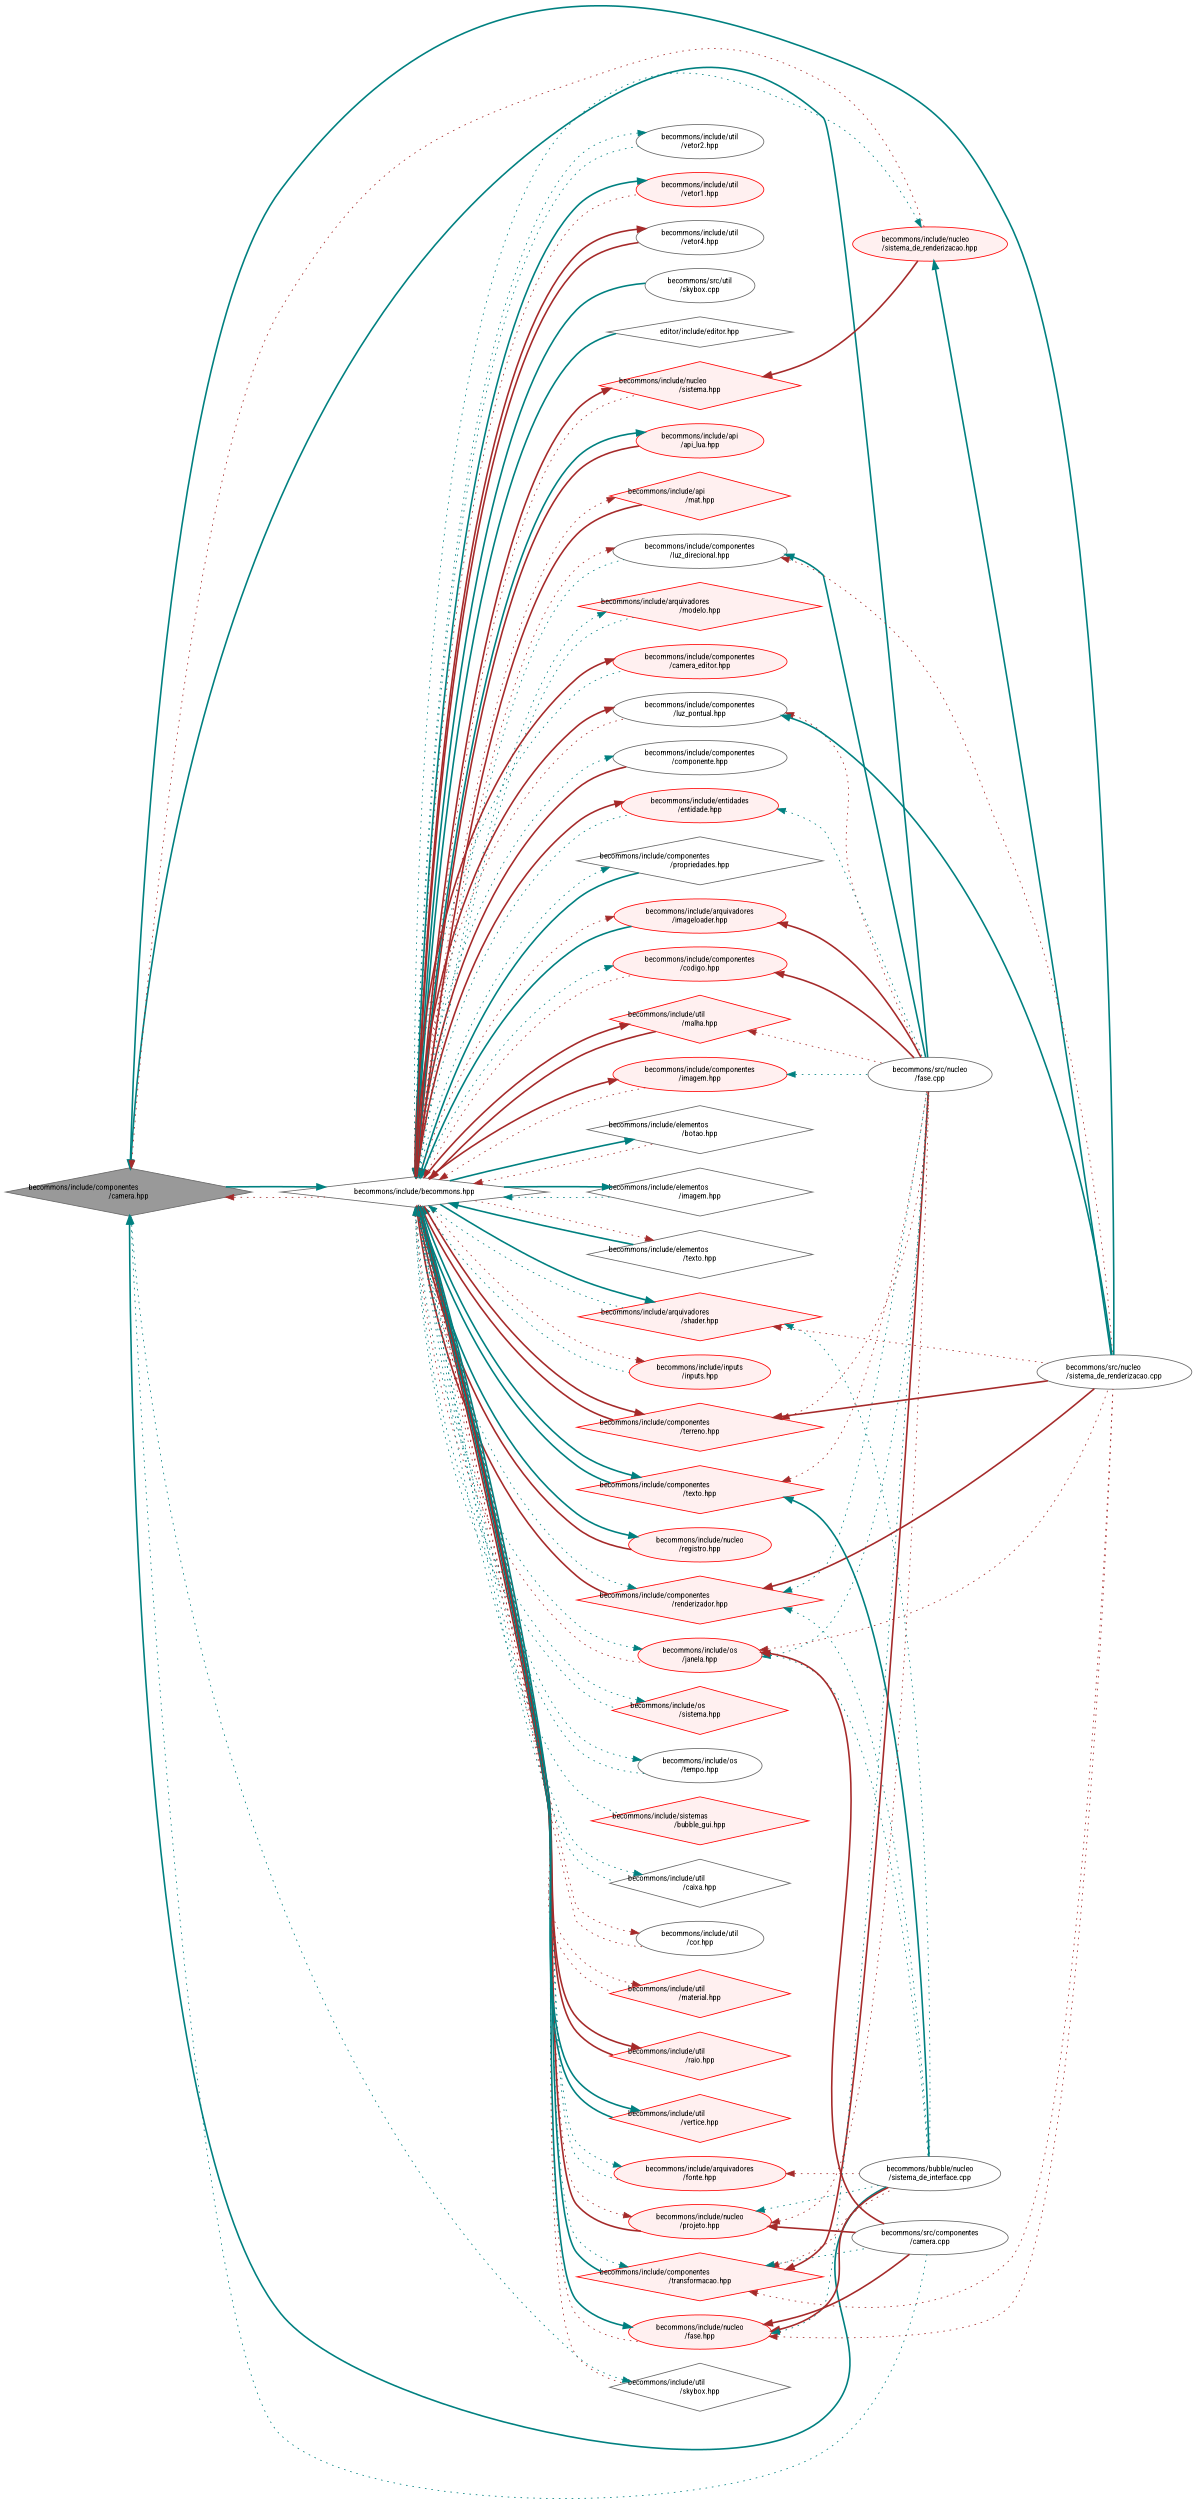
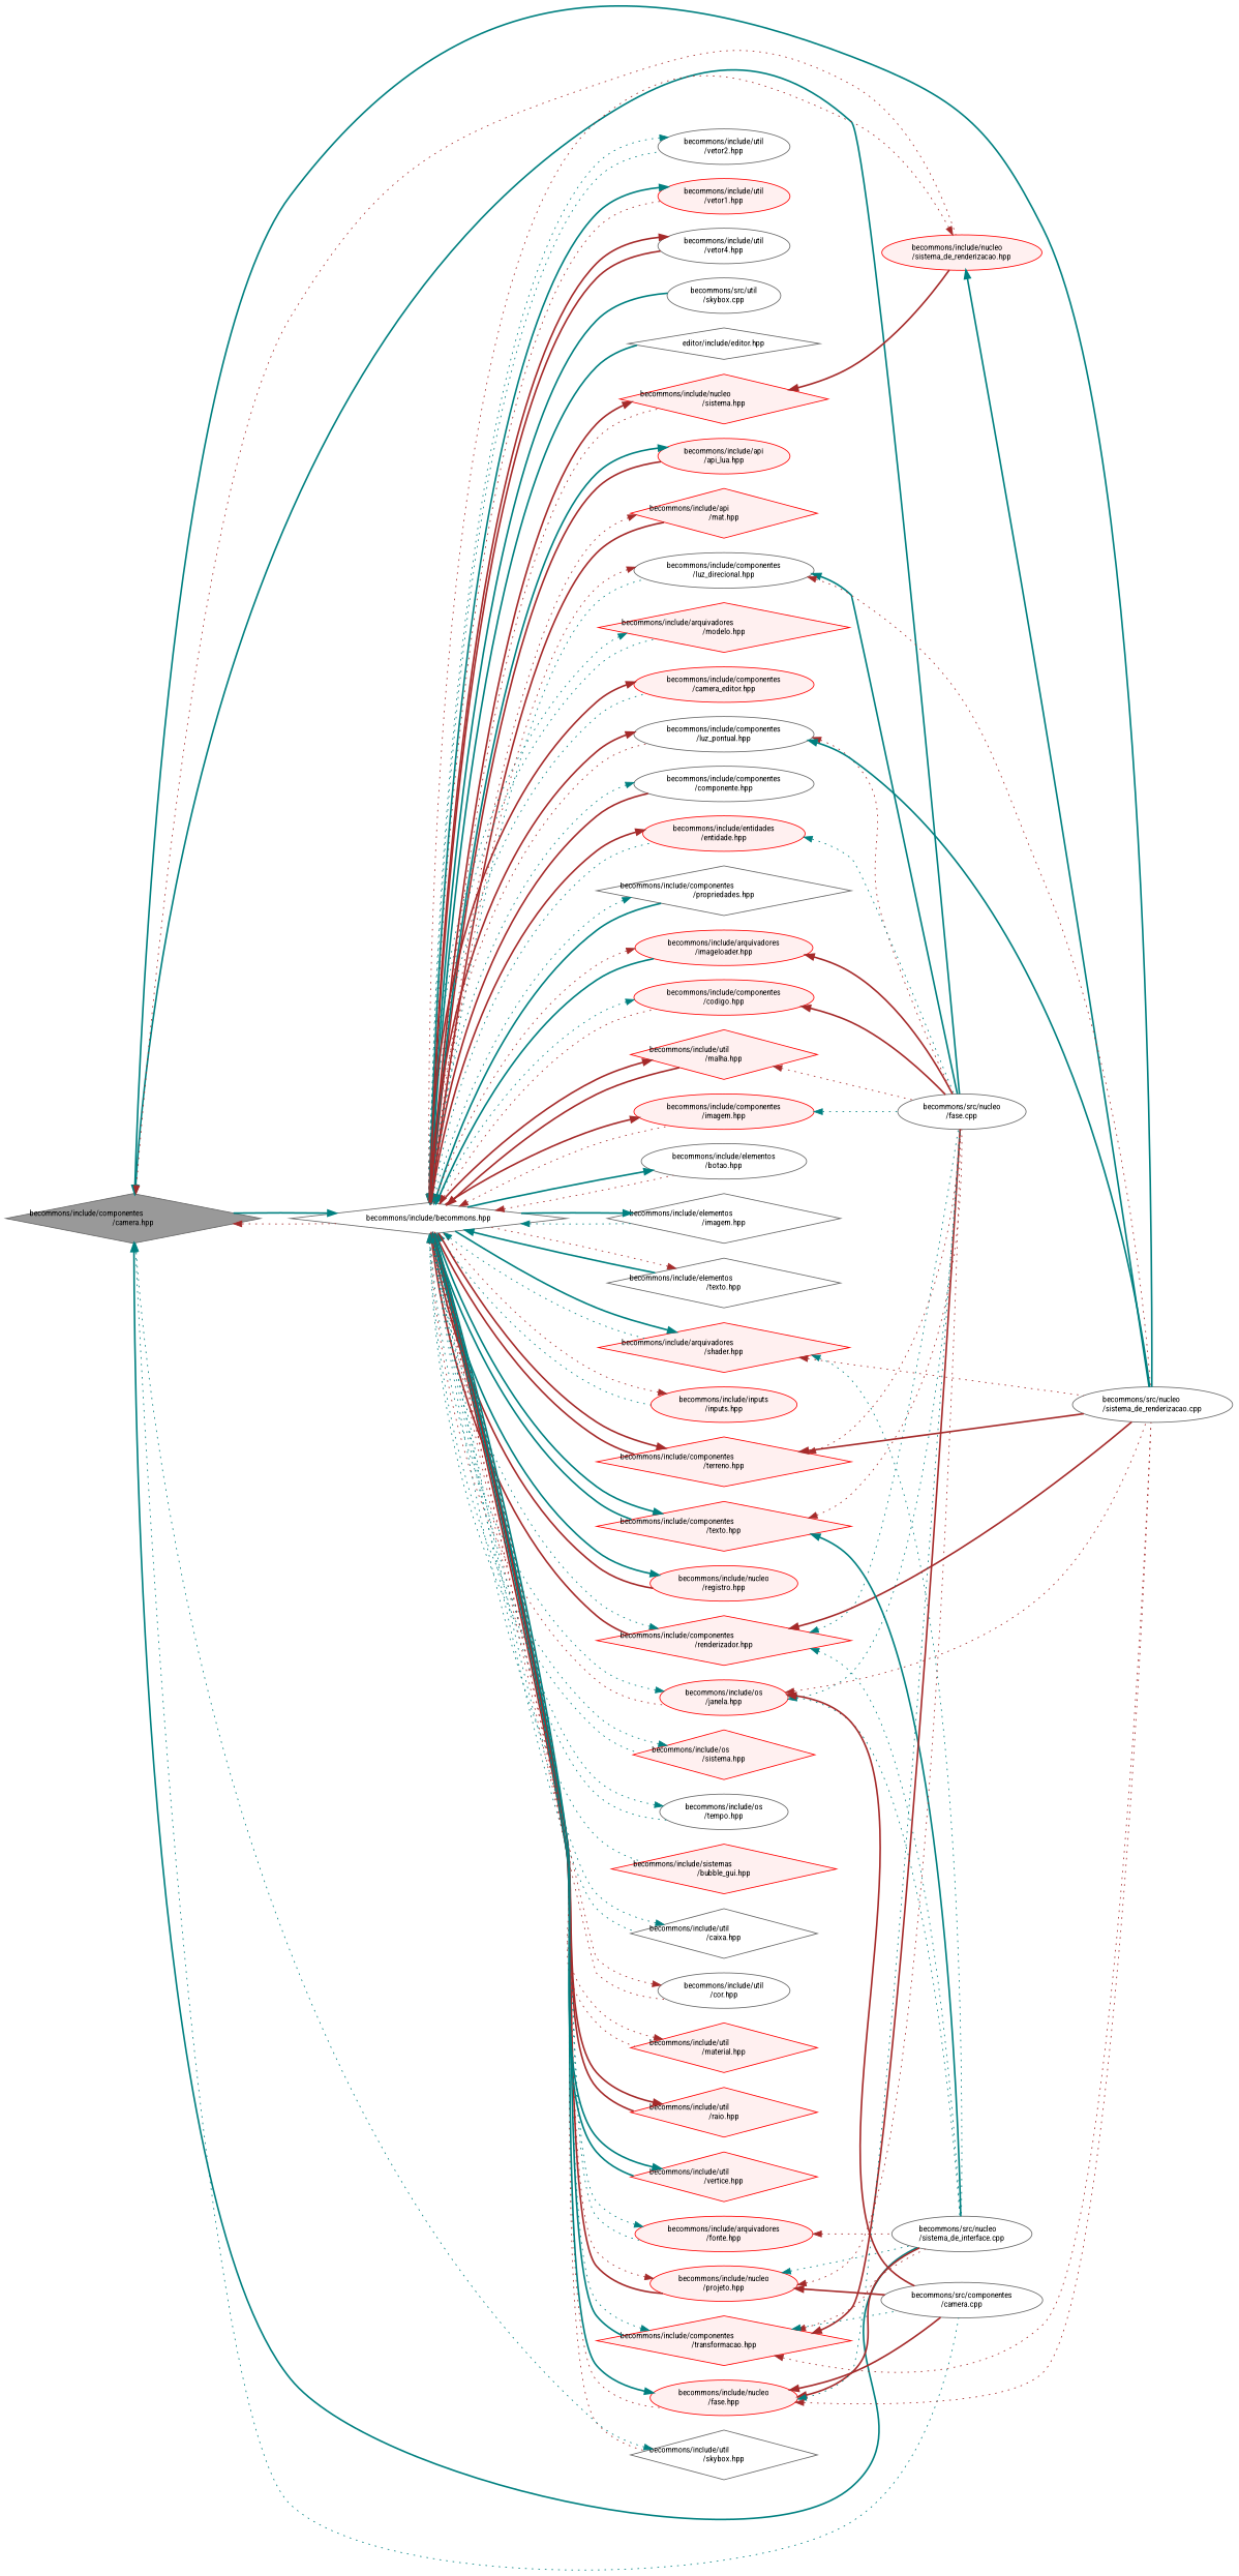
  digraph {
    fontname="Roboto Condensed"
    rankdir=LR
    node [color=red fillcolor="#FFF0F0" fontname="Roboto Condensed" fontsize=10 shape=ellipse style=filled]
    edge [color=teal dir=back fontname="Roboto Condensed" fontsize=10 labelfontname=Helvetica labelfontsize=10 style=dotted]
    n1 [color=gray40 fillcolor=grey60 fontcolor=black height=0.2 label="becommons/include/componentes\l/camera.hpp" shape=diamond width=0.4]
    n2 [color=grey40 fillcolor=white height=0.2 label="becommons/include/becommons.hpp" shape=diamond width=0.4]
-   n3 [color=grey40 fillcolor=white height=0.2 label="becommons/bubble/nucleo\l/sistema_de_interface.cpp" width=0.4]
+   n3 [color=grey40 fillcolor=white height=0.2 label="becommons/src/nucleo\l/sistema_de_interface.cpp" width=0.4]
    n4 [color=grey40 fillcolor=white height=0.2 label="becommons/src/nucleo\l/fase.cpp" width=0.4]
    n5 [color=grey40 fillcolor=white height=0.2 label="becommons/src/nucleo\l/sistema_de_renderizacao.cpp" width=0.4]
    n6 [color=grey40 fillcolor=white height=0.2 label="becommons/src/componentes\l/camera.cpp" width=0.4]
    n7 [height=0.2 label="becommons/include/nucleo\l/sistema_de_renderizacao.hpp" width=0.4]
    n8 [height=0.2 label="becommons/include/api\l/api_lua.hpp" width=0.4]
    n9 [height=0.2 label="becommons/include/api\l/mat.hpp" shape=diamond width=0.4]
    n10 [height=0.2 label="becommons/include/arquivadores\l/fonte.hpp" width=0.4]
    n11 [height=0.2 label="becommons/include/arquivadores\l/imageloader.hpp" width=0.4]
    n12 [height=0.2 label="becommons/include/arquivadores\l/modelo.hpp" shape=diamond width=0.4]
    n13 [height=0.2 label="becommons/include/arquivadores\l/shader.hpp" shape=diamond width=0.4]
    n14 [height=0.2 label="becommons/include/componentes\l/camera_editor.hpp" width=0.4]
    n15 [height=0.2 label="becommons/include/componentes\l/codigo.hpp" width=0.4]
    n16 [color=grey40 fillcolor=white height=0.2 label="becommons/include/componentes\l/componente.hpp" width=0.4]
    n17 [height=0.2 label="becommons/include/componentes\l/imagem.hpp" width=0.4]
    n18 [color=grey40 fillcolor=white height=0.2 label="becommons/include/componentes\l/luz_direcional.hpp" width=0.4]
    n19 [color=grey40 fillcolor=white height=0.2 label="becommons/include/componentes\l/luz_pontual.hpp" width=0.4]
    n20 [color=grey40 fillcolor=white height=0.2 label="becommons/include/componentes\l/propriedades.hpp" shape=diamond width=0.4]
    n21 [height=0.2 label="becommons/include/componentes\l/renderizador.hpp" shape=diamond width=0.4]
    n22 [height=0.2 label="becommons/include/componentes\l/terreno.hpp" shape=diamond width=0.4]
    n23 [height=0.2 label="becommons/include/componentes\l/texto.hpp" shape=diamond width=0.4]
    n24 [height=0.2 label="becommons/include/componentes\l/transformacao.hpp" shape=diamond width=0.4]
-   n25 [color=grey40 fillcolor=white height=0.2 label="becommons/include/elementos\l/botao.hpp" shape=diamond width=0.4]
+   n25 [color=grey40 fillcolor=white height=0.2 label="becommons/include/elementos\l/botao.hpp" width=0.4]
    n26 [color=grey40 fillcolor=white height=0.2 label="becommons/include/elementos\l/imagem.hpp" shape=diamond width=0.4]
    n27 [color=grey40 fillcolor=white height=0.2 label="becommons/include/elementos\l/texto.hpp" shape=diamond width=0.4]
    n28 [height=0.2 label="becommons/include/entidades\l/entidade.hpp" width=0.4]
    n29 [height=0.2 label="becommons/include/inputs\l/inputs.hpp" width=0.4]
    n30 [height=0.2 label="becommons/include/nucleo\l/fase.hpp" width=0.4]
    n31 [height=0.2 label="becommons/include/nucleo\l/projeto.hpp" width=0.4]
    n32 [height=0.2 label="becommons/include/nucleo\l/registro.hpp" width=0.4]
    n33 [height=0.2 label="becommons/include/nucleo\l/sistema.hpp" shape=diamond width=0.4]
    n34 [height=0.2 label="becommons/include/os\l/janela.hpp" width=0.4]
    n35 [height=0.2 label="becommons/include/os\l/sistema.hpp" shape=diamond width=0.4]
    n36 [color=grey40 fillcolor=white height=0.2 label="becommons/include/os\l/tempo.hpp" width=0.4]
    n37 [height=0.2 label="becommons/include/sistemas\l/bubble_gui.hpp" shape=diamond width=0.4]
    n38 [color=grey40 fillcolor=white height=0.2 label="becommons/include/util\l/caixa.hpp" shape=diamond width=0.4]
    n39 [color=grey40 fillcolor=white height=0.2 label="becommons/include/util\l/cor.hpp" width=0.4]
    n40 [height=0.2 label="becommons/include/util\l/malha.hpp" shape=diamond width=0.4]
    n41 [height=0.2 label="becommons/include/util\l/material.hpp" shape=diamond width=0.4]
    n42 [height=0.2 label="becommons/include/util\l/raio.hpp" shape=diamond width=0.4]
    n43 [color=grey40 fillcolor=white height=0.2 label="becommons/include/util\l/skybox.hpp" shape=diamond width=0.4]
    n44 [height=0.2 label="becommons/include/util\l/vertice.hpp" shape=diamond width=0.4]
    n45 [color=grey40 fillcolor=white height=0.2 label="becommons/include/util\l/vetor2.hpp" width=0.4]
    n46 [height=0.2 label="becommons/include/util\l/vetor1.hpp" width=0.4]
    n47 [color=grey40 fillcolor=white height=0.2 label="becommons/include/util\l/vetor4.hpp" width=0.4]
    n48 [color=grey40 fillcolor=white height=0.2 label="becommons/src/util\l/skybox.cpp" width=0.4]
    n49 [color=grey40 fillcolor=white height=0.2 label="editor/include/editor.hpp" shape=diamond width=0.4]
    n1 -> n2 [color=brown]
    n1 -> n3 [style=bold]
    n1 -> n4 [style=bold]
    n1 -> n5 [style=bold]
    n1 -> n6
    n1 -> n7 [color=brown]
    n2 -> n1 [style=bold]
    n2 -> n8 [color=brown style=bold]
    n2 -> n9 [color=brown style=bold]
    n2 -> n10
    n2 -> n11 [style=bold]
    n2 -> n12
    n2 -> n13
    n2 -> n14
    n2 -> n15 [color=brown]
    n2 -> n16 [color=brown style=bold]
    n2 -> n17 [color=brown]
    n2 -> n18
    n2 -> n19 [color=brown]
    n2 -> n20 [style=bold]
    n2 -> n21 [color=brown style=bold]
    n2 -> n22 [color=brown style=bold]
    n2 -> n23 [style=bold]
    n2 -> n24 [style=bold]
    n2 -> n25 [color=brown]
    n2 -> n26
    n2 -> n27 [style=bold]
    n2 -> n28
    n2 -> n29
    n2 -> n30 [color=brown]
    n2 -> n31 [color=brown style=bold]
    n2 -> n32 [color=brown style=bold]
    n2 -> n33 [color=brown]
    n2 -> n34 [color=brown]
    n2 -> n35
    n2 -> n36
    n2 -> n37
    n2 -> n38
    n2 -> n39 [color=brown]
    n2 -> n40 [color=brown style=bold]
    n2 -> n41 [color=brown]
    n2 -> n42 [color=brown style=bold]
    n2 -> n43 [color=brown]
    n2 -> n44 [style=bold]
    n2 -> n45
    n2 -> n46 [color=brown]
    n2 -> n47 [color=brown style=bold]
    n2 -> n48 [style=bold]
    n2 -> n49 [style=bold]
-   n7 -> n2
+   n7 -> n2 [color=brown]
    n7 -> n5 [style=bold]
    n8 -> n2 [style=bold]
    n9 -> n2 [color=brown]
    n10 -> n2
    n10 -> n3 [color=brown]
    n11 -> n2 [color=brown]
    n11 -> n4 [color=brown style=bold]
    n12 -> n2
    n13 -> n2 [style=bold]
    n13 -> n3
    n13 -> n5 [color=brown]
    n14 -> n2 [color=brown style=bold]
    n15 -> n2
    n15 -> n4 [color=brown style=bold]
    n16 -> n2
    n17 -> n2 [color=brown style=bold]
    n17 -> n4
    n18 -> n2 [color=brown]
    n18 -> n4 [style=bold]
    n18 -> n5 [color=brown]
    n19 -> n2 [color=brown style=bold]
    n19 -> n4 [color=brown]
    n19 -> n5 [style=bold]
    n20 -> n2
    n21 -> n2
    n21 -> n3
    n21 -> n4
    n21 -> n5 [color=brown style=bold]
    n22 -> n2 [color=brown style=bold]
    n22 -> n4 [color=brown]
    n22 -> n5 [color=brown style=bold]
    n23 -> n2 [style=bold]
    n23 -> n3 [style=bold]
    n23 -> n4 [color=brown]
    n24 -> n2
    n24 -> n3 [color=brown]
    n24 -> n4 [color=brown style=bold]
    n24 -> n5 [color=brown]
    n24 -> n6
    n25 -> n2 [style=bold]
    n26 -> n2 [style=bold]
    n27 -> n2 [color=brown]
    n28 -> n2 [color=brown style=bold]
    n28 -> n4
    n29 -> n2 [color=brown]
    n30 -> n2 [style=bold]
    n30 -> n3 [color=brown style=bold]
    n30 -> n4
    n30 -> n5 [color=brown]
    n30 -> n6 [color=brown style=bold]
    n31 -> n2 [color=brown]
    n31 -> n3
    n31 -> n4 [color=brown]
    n31 -> n6 [color=brown style=bold]
    n32 -> n2 [style=bold]
    n33 -> n2 [color=brown style=bold]
    n33 -> n7 [color=brown style=bold]
    n34 -> n2
    n34 -> n3
    n34 -> n4
    n34 -> n5 [color=brown]
    n34 -> n6 [color=brown style=bold]
    n35 -> n2
    n36 -> n2
    n38 -> n2
    n39 -> n2 [color=brown]
    n40 -> n2 [color=brown style=bold]
    n40 -> n4 [color=brown]
    n41 -> n2 [color=brown]
    n42 -> n2 [color=brown style=bold]
    n43 -> n1
    n44 -> n2 [style=bold]
    n45 -> n2
    n46 -> n2 [style=bold]
    n47 -> n2 [color=brown style=bold]
  }
